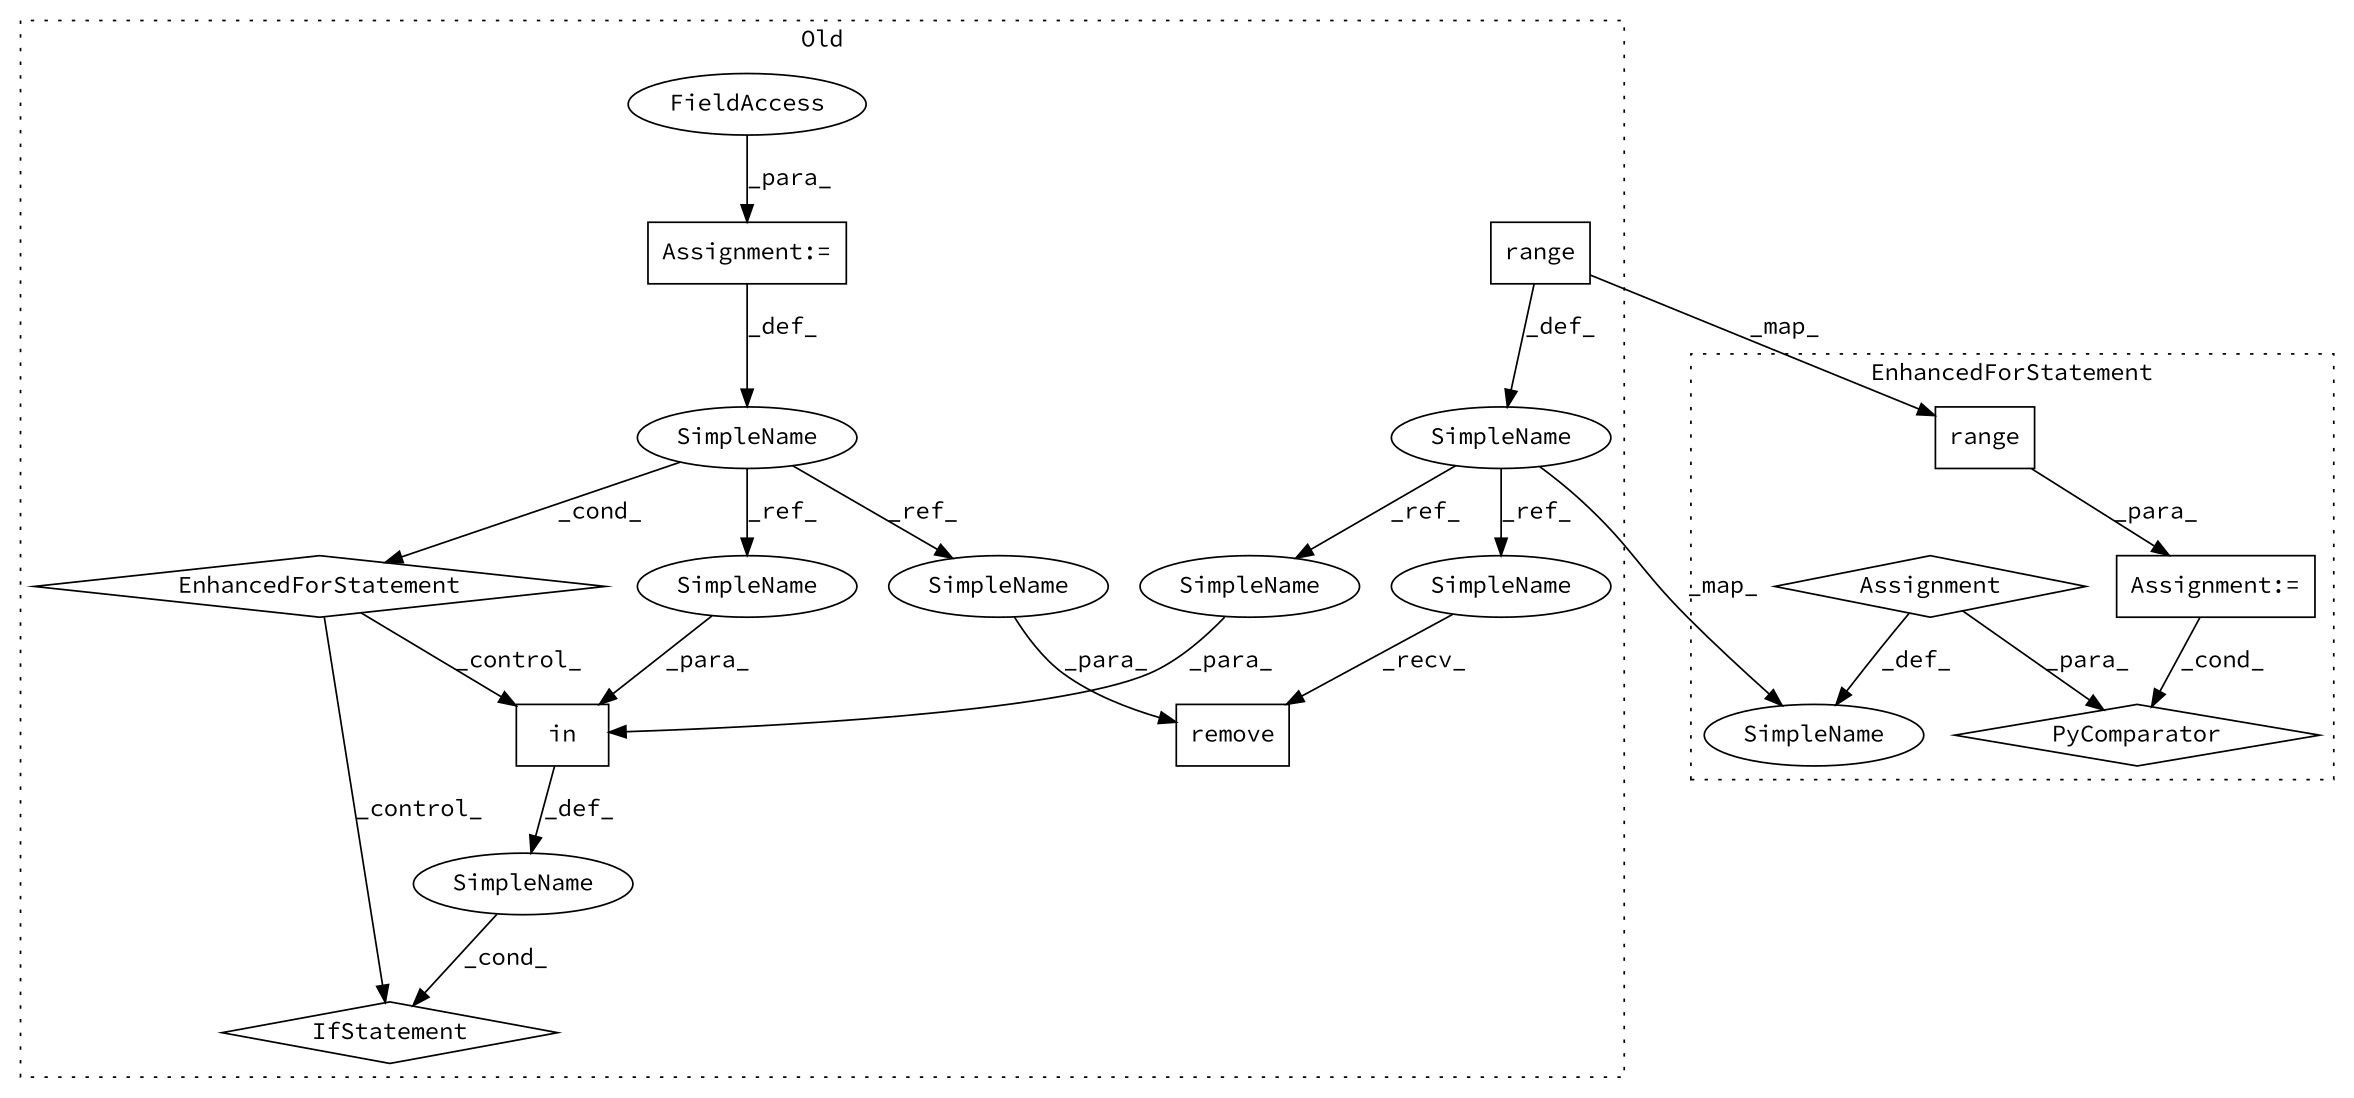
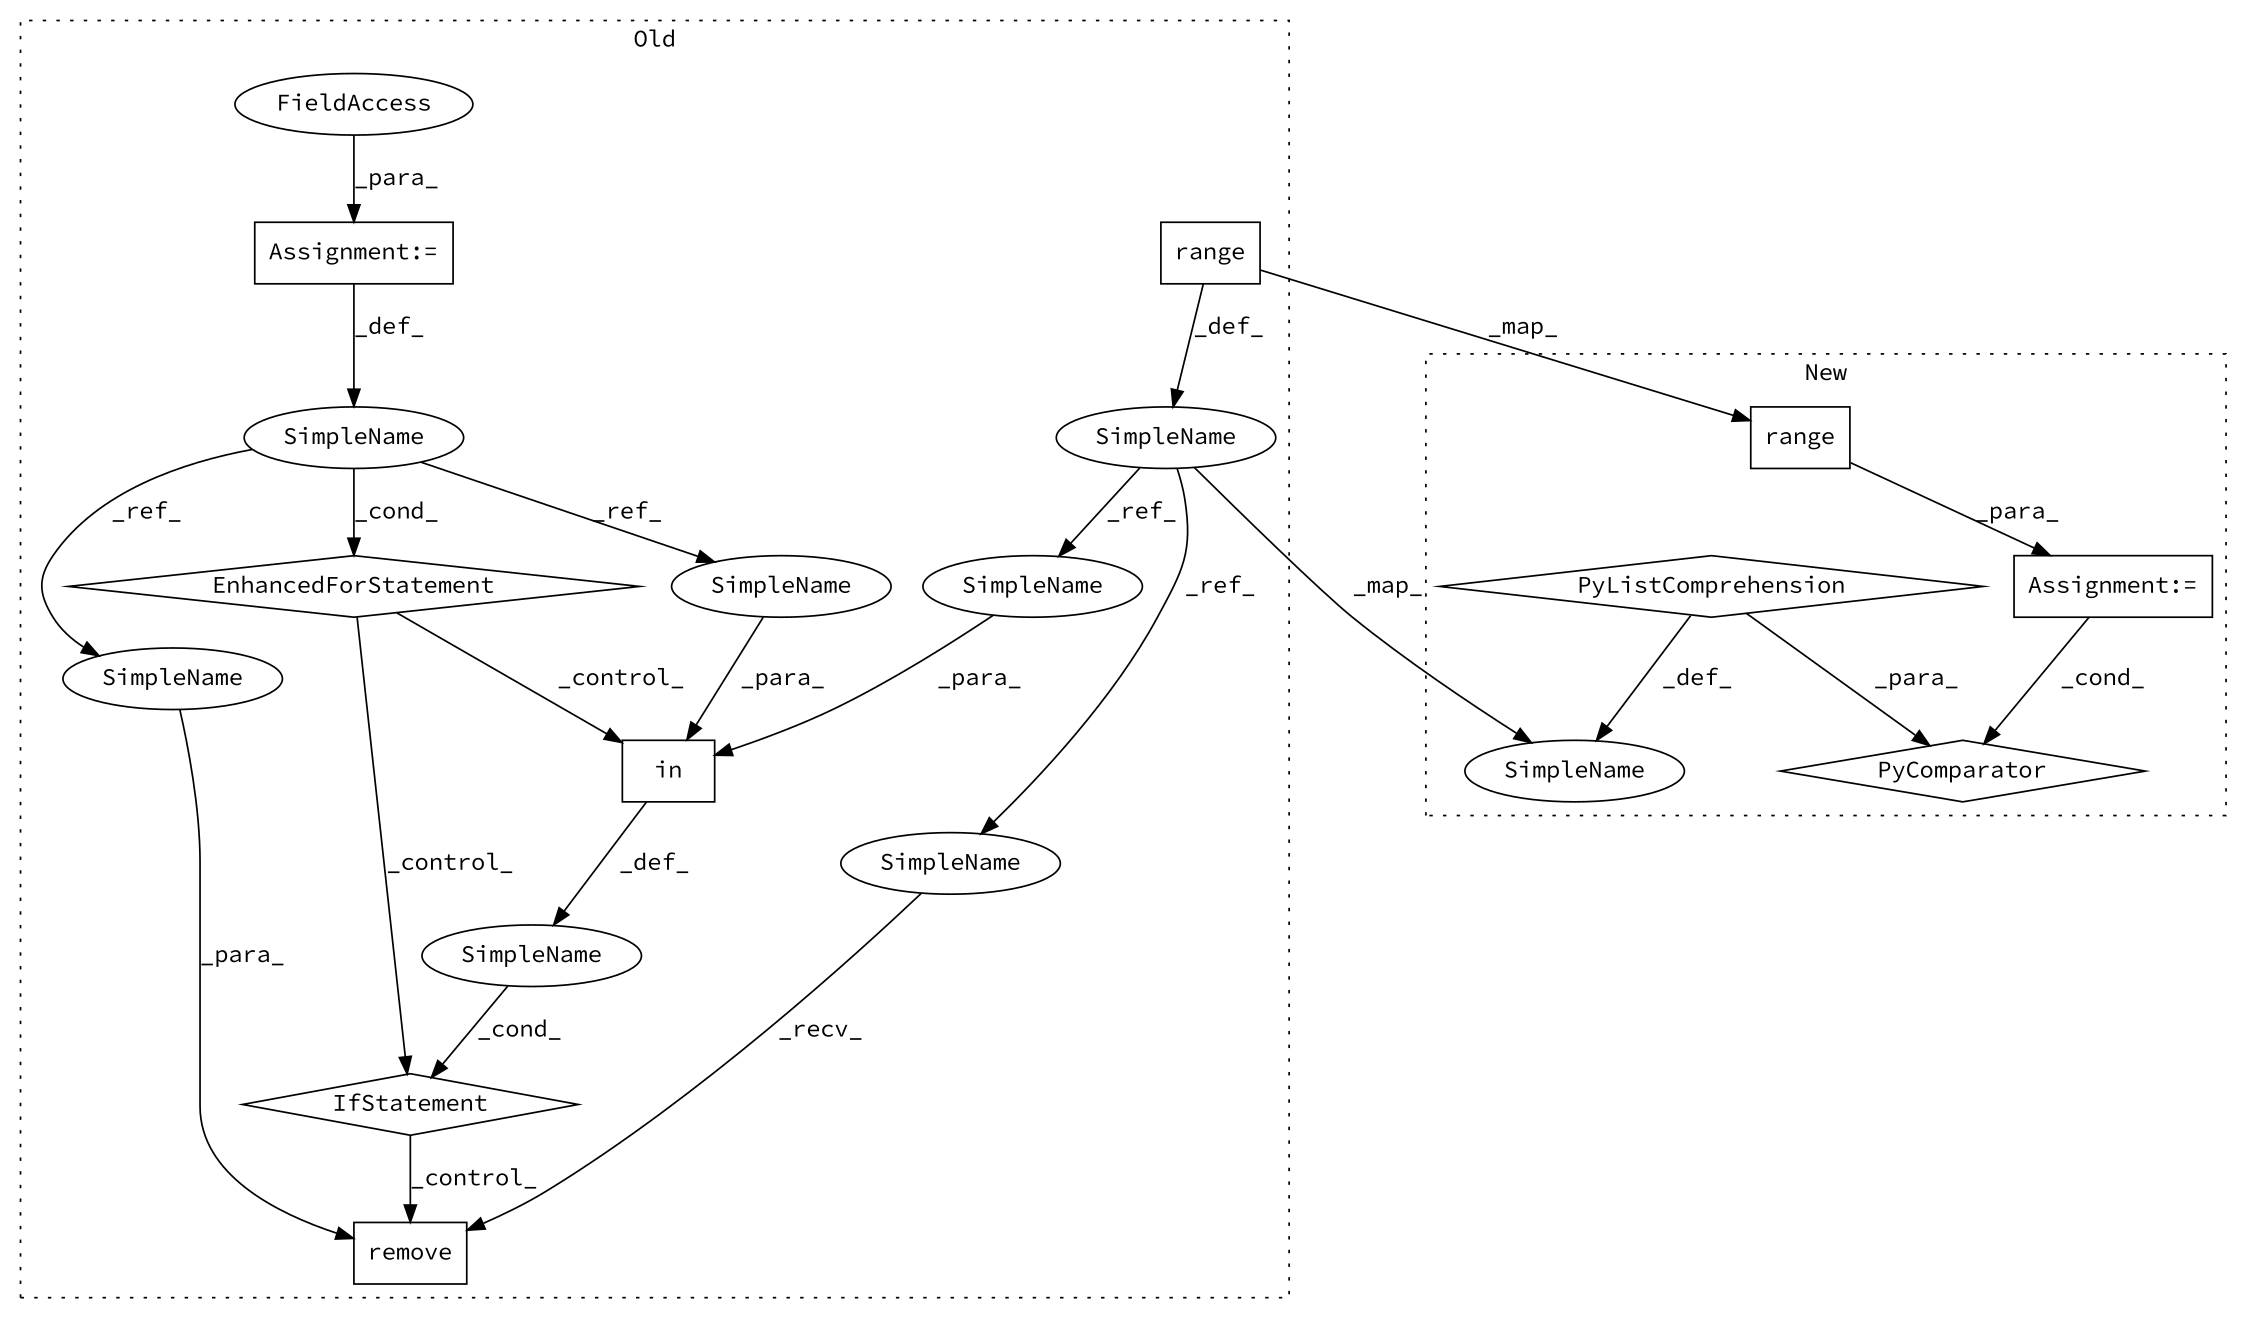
  digraph {
    fontname="Source Code Pro"
    node [a=42 fontname="Source Code Pro" l=4 s="2728,2816" shape=ellipse]
    edge [fontname="Source Code Pro"]
    n1 [a=32 l="7,1" label=remove s="2868,2882" shape=box]
    n2 [a=25 l="10,2" label=IfStatement s="2826,2851" shape=diamond]
    n3 [label=SimpleName l="" s=""]
    n4 [a=7 l="53,2" label="Assignment:=" shape=box]
    n5 [a=70 l="53,2" label=EnhancedForStatement shape=diamond]
    n6 [a=32 l="6,1" label=range s="2693,2721" shape=box]
    n7 [label=SimpleName s=2688]
    n8 [a=105 l=15 label=in s=2836 shape=box]
    n9 [a=22 l=21 label=FieldAccess s=2795]
    n10 [l=7 label=SimpleName s=2785]
    n11 [label=SimpleName s=2863]
    n12 [label=SimpleName s=2847]
    n13 [l=7 label=SimpleName s=2875]
    n14 [l=7 label=SimpleName s=2836]
    n15 [a=113 l=73 label=PyComparator s=2763 shape=diamond]
    n16 [a=7 l=73 label="Assignment:=" s=2763 shape=box]
-   n17 [a=109 l=140 label=Assignment s=2704 shape=diamond]
+   n17 [a=109 l=140 label=PyListComprehension s=2704 shape=diamond]
    n18 [a=32 l="6,1" label=range s="2770,2798" shape=box]
    n19 [label=SimpleName s=2688]
    subgraph cluster_1 {
      label=Old
      style=dotted
      n1
      n2
      n3
      n4
      n5
      n6
      n7
      n8
      n9
      n10
      n11
      n12
      n13
      n14
    }
    subgraph cluster_2 {
-     label=EnhancedForStatement
+     label=New
      style=dotted
      n15
      n16
      n17
      n18
      n19
    }
+   n2 -> n1 [label=_control_]
    n3 -> n2 [label=_cond_]
    n4 -> n10 [label=_def_]
    n5 -> n2 [label=_control_]
    n5 -> n8 [label=_control_]
    n6 -> n7 [label=_def_]
    n6 -> n18 [label=_map_]
    n7 -> n11 [label=_ref_]
    n7 -> n12 [label=_ref_]
    n7 -> n19 [label=_map_]
    n8 -> n3 [label=_def_]
    n9 -> n4 [label=_para_]
    n10 -> n5 [label=_cond_]
    n10 -> n13 [label=_ref_]
    n10 -> n14 [label=_ref_]
    n11 -> n1 [label=_recv_]
    n12 -> n8 [label=_para_]
    n13 -> n1 [label=_para_]
    n14 -> n8 [label=_para_]
    n16 -> n15 [label=_cond_]
    n17 -> n15 [label=_para_]
    n17 -> n19 [label=_def_]
    n18 -> n16 [label=_para_]
  }
